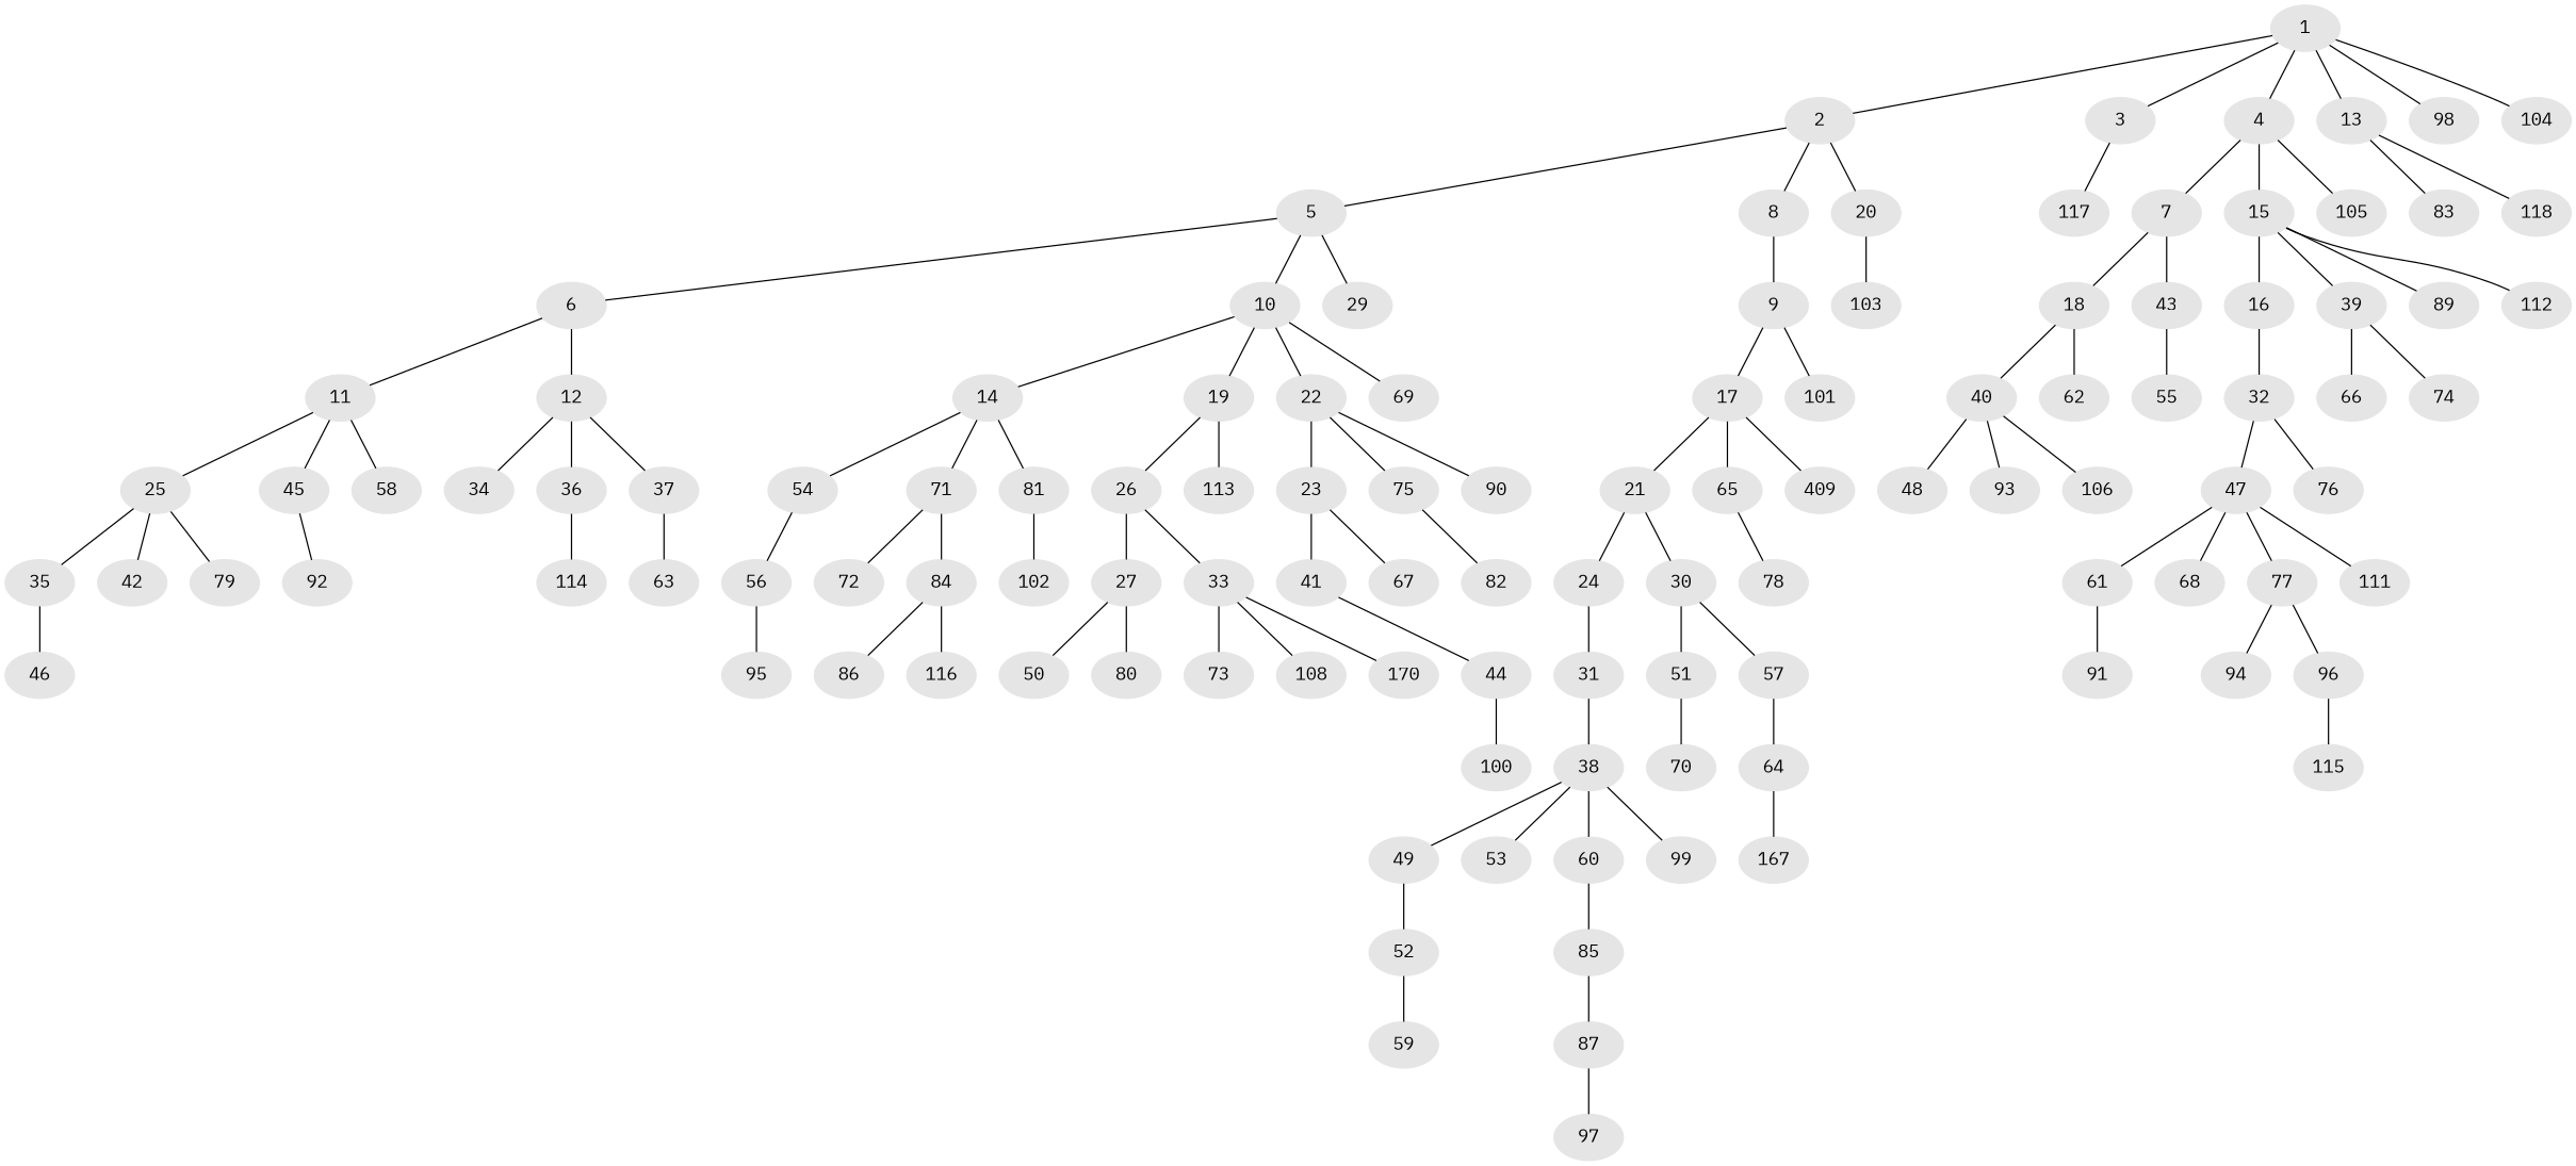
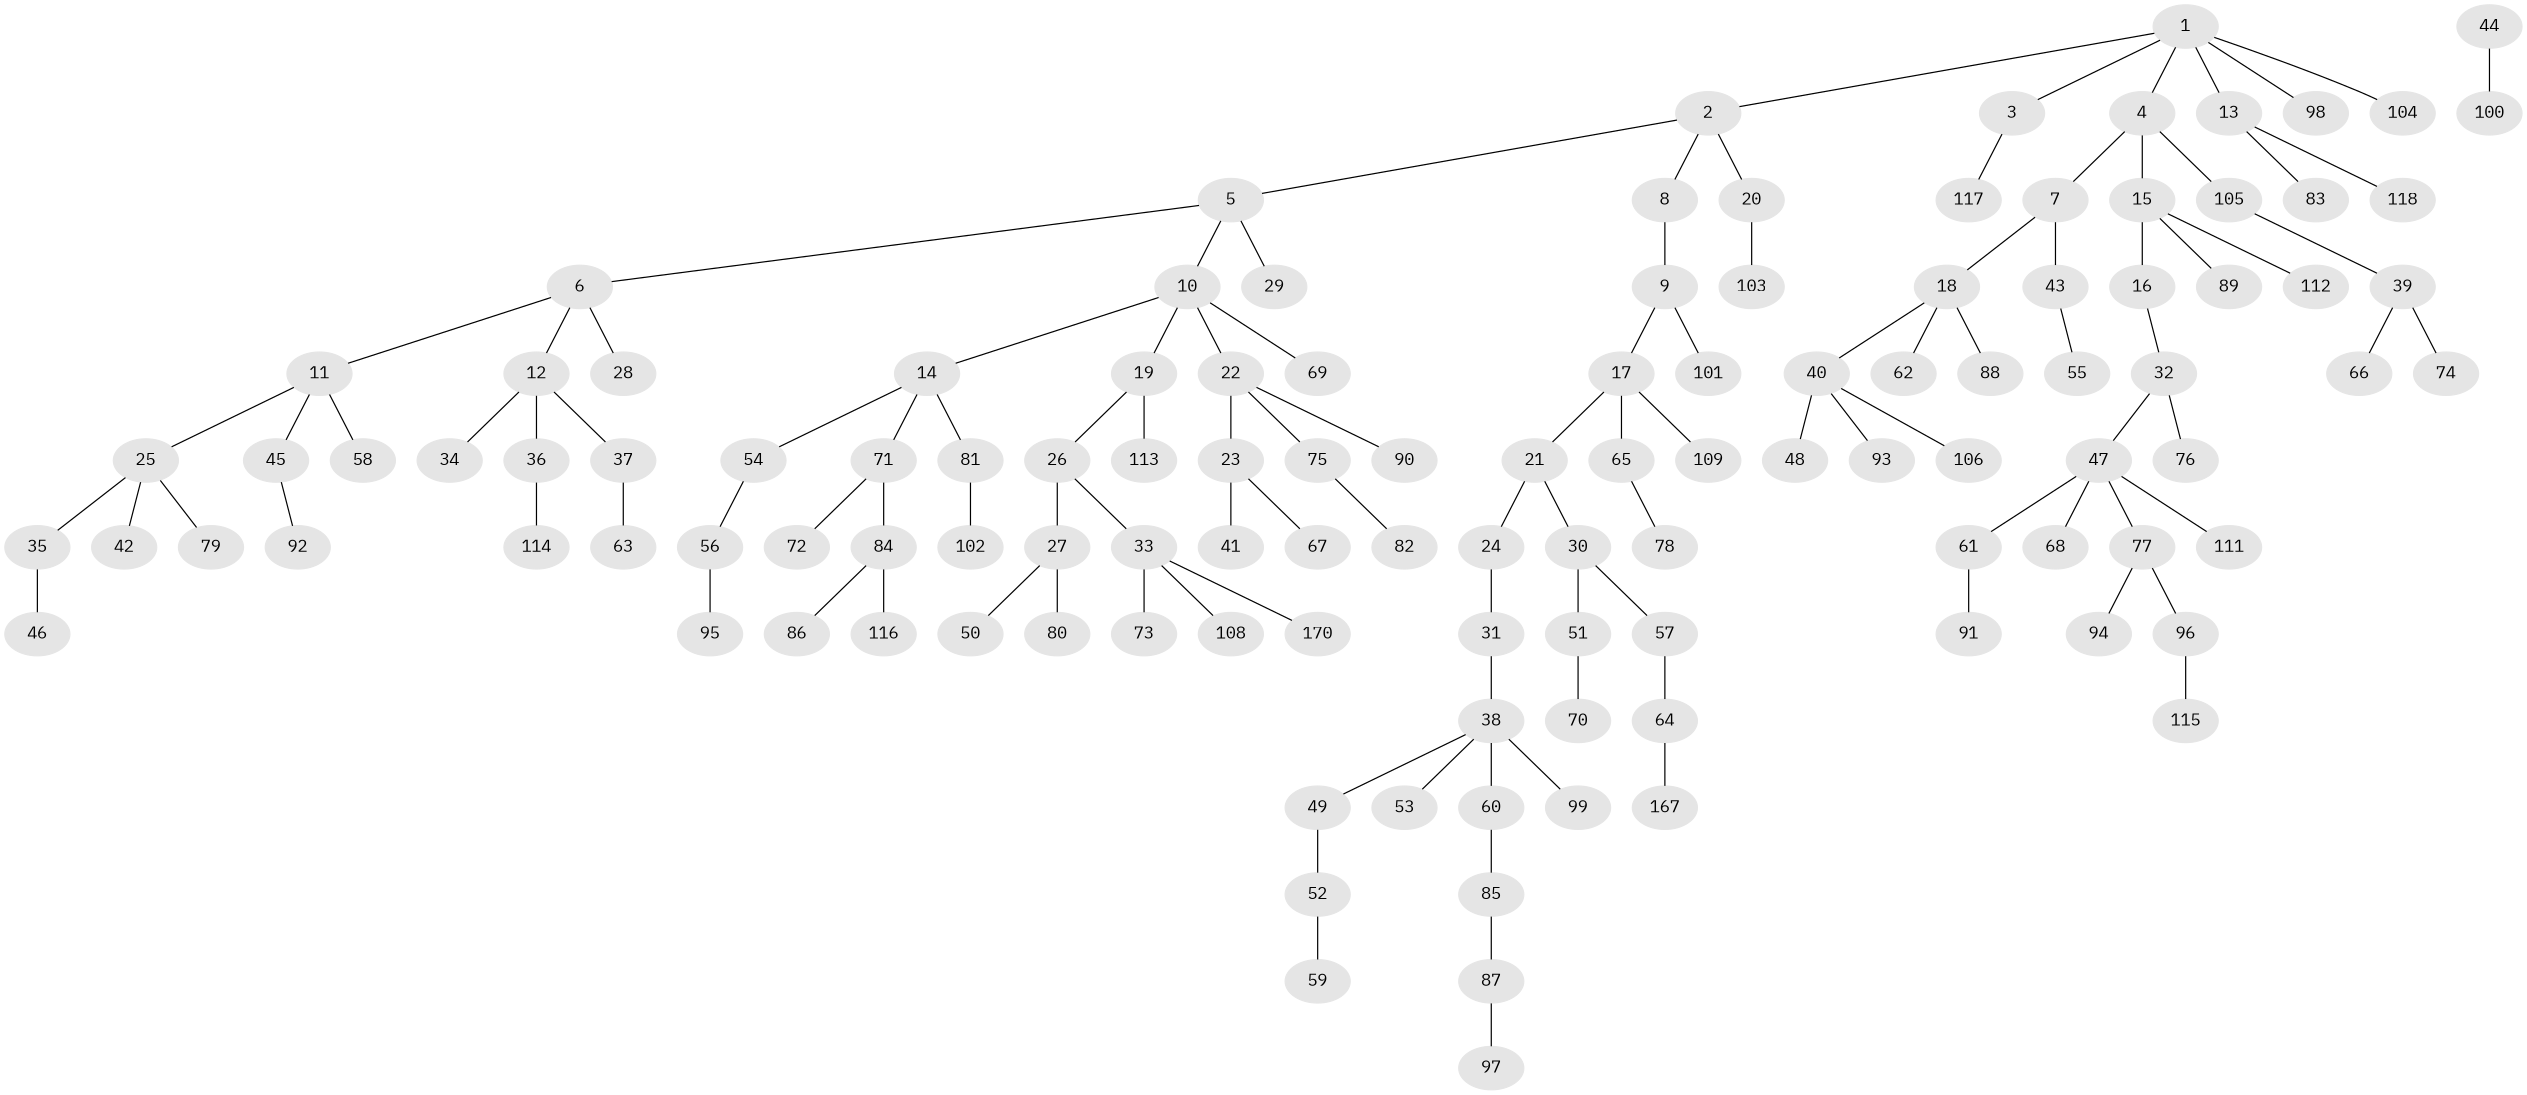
  graph {
    fontname="IBM Plex Mono"
    node [color=gray90 fontname="IBM Plex Mono" style=filled]
    edge [fontname="IBM Plex Mono"]
    1
    2
    3
    4
    13
    98
    104
    5
    8
    20
    117
    7
    15
    105
    83
    118
    6
    10
    29
    9
    103
    18
    43
    16
    39
    89
    112
    11
    12
+   28
    14
    19
    22
    69
    25
    45
    58
    34
    36
    37
    40
    62
+   88
    55
    17
    101
    21
    65
-   109 [label=409]
+   109
    54
    71
    81
    26
    113
    23
    75
    90
    35
    42
    79
    92
    114
    63
    56
    72
    84
    102
    32
    66
    74
    47
    76
    24
    30
    78
    48
    93
    106
    27
    33
    31
    51
    57
    41
    67
    82
    44
    38
    46
    50
    80
    73
    108
    n94 [label=170]
    70
    64
    49
    53
    60
    99
    61
    68
    77
    111
    52
    85
    100
    91
    94
    96
    59
    95
    n113 [label=167]
    87
    86
    116
    115
    97
    1 -- 2
    1 -- 3
    1 -- 4
    1 -- 13
    1 -- 98
    1 -- 104
    2 -- 5
    2 -- 8
    2 -- 20
    3 -- 117
    4 -- 7
    4 -- 15
    4 -- 105
    13 -- 83
    13 -- 118
    5 -- 6
    5 -- 10
    5 -- 29
    8 -- 9
    20 -- 103
    7 -- 18
    7 -- 43
    15 -- 16
-   15 -- 39
+   105 -- 39
    15 -- 89
    15 -- 112
    6 -- 11
    6 -- 12
+   6 -- 28
    10 -- 14
    10 -- 19
    10 -- 22
    10 -- 69
    9 -- 17
    9 -- 101
    18 -- 40
    18 -- 62
+   18 -- 88
    43 -- 55
    16 -- 32
    39 -- 66
    39 -- 74
    11 -- 25
    11 -- 45
    11 -- 58
    12 -- 34
    12 -- 36
    12 -- 37
    14 -- 54
    14 -- 71
    14 -- 81
    19 -- 26
    19 -- 113
    22 -- 23
    22 -- 75
    22 -- 90
    25 -- 35
    25 -- 42
    25 -- 79
    45 -- 92
    36 -- 114
    37 -- 63
    40 -- 48
    40 -- 93
    40 -- 106
    17 -- 21
    17 -- 65
    17 -- 109
    21 -- 24
    21 -- 30
    65 -- 78
    54 -- 56
    71 -- 72
    71 -- 84
    81 -- 102
    26 -- 27
    26 -- 33
    23 -- 41
    23 -- 67
    75 -- 82
    35 -- 46
    56 -- 95
    84 -- 86
    84 -- 116
    32 -- 47
    32 -- 76
    47 -- 61
    47 -- 68
    47 -- 77
    47 -- 111
    24 -- 31
    30 -- 51
    30 -- 57
    27 -- 50
    27 -- 80
    33 -- 73
    33 -- 108
    33 -- n94
    31 -- 38
    51 -- 70
    57 -- 64
-   41 -- 44
    44 -- 100
    38 -- 49
    38 -- 53
    38 -- 60
    38 -- 99
    64 -- n113
    49 -- 52
    60 -- 85
    61 -- 91
    77 -- 94
    77 -- 96
    52 -- 59
    85 -- 87
    96 -- 115
    87 -- 97
  }
